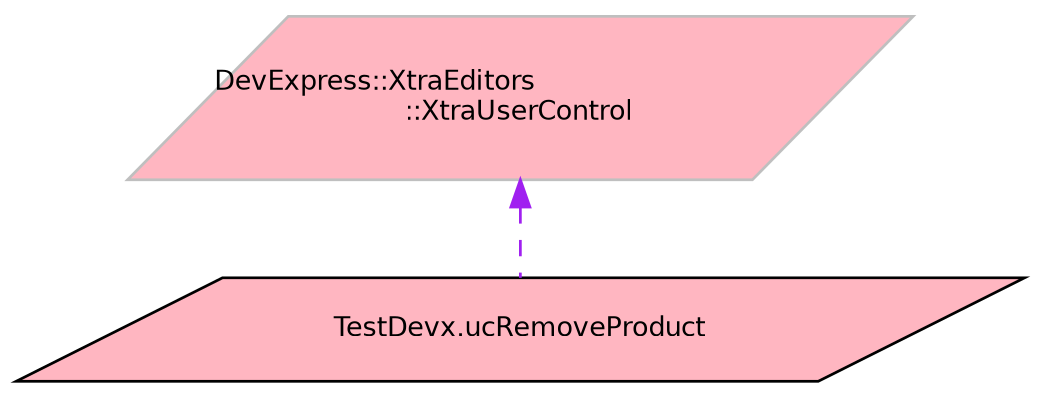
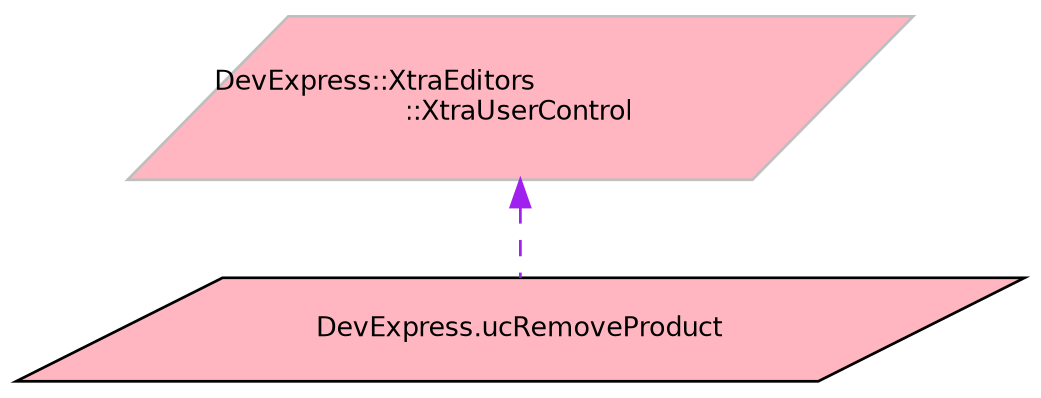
  digraph {
    node [fillcolor=lightpink fontname=Helvetica fontsize=10 shape=parallelogram style=filled]
-   n1 [color=black fontcolor=black height=0.2 label="TestDevx.ucRemoveProduct" width=0.4]
+   n1 [color=black fontcolor=black height=0.2 label="DevExpress.ucRemoveProduct" width=0.4]
    n2 [color=grey75 height=0.2 label="DevExpress::XtraEditors\l::XtraUserControl" width=0.4]
    n2 -> n1 [color=purple dir=back fontname=Helvetica fontsize=10 labelfontname=Helvetica labelfontsize=10 style=dashed]
  }
